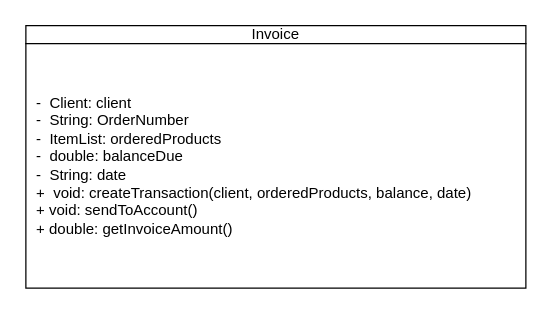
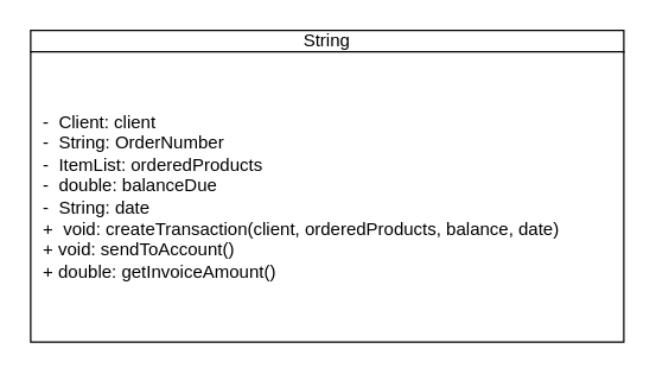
  <mxCell id="0" />
  <mxCell id="1" parent="0" />
  <mxCell id="2" value="-" style="group" parent="1" vertex="1" connectable="0"><mxGeometry x="220" y="20" width="200" height="210" as="geometry" /></mxCell>
- <mxCell id="3" value="Invoice" style="text;html=1;align=center;verticalAlign=middle;whiteSpace=wrap;rounded=0;strokeColor=#000000;fillColor=#ffffff;" parent="2" vertex="1"><mxGeometry x="-200" width="400" height="14.41" as="geometry" /></mxCell>
+ <mxCell id="3" value="String" style="text;html=1;align=center;verticalAlign=middle;whiteSpace=wrap;rounded=0;strokeColor=#000000;fillColor=#ffffff;" parent="2" vertex="1"><mxGeometry x="-200" width="400" height="14.41" as="geometry" /></mxCell>
  <mxCell id="4" value="&amp;nbsp; -&amp;nbsp; Client: client&lt;br&gt;&amp;nbsp; -&amp;nbsp; String: OrderNumber&lt;br&gt;&amp;nbsp; -&amp;nbsp; ItemList: orderedProducts&lt;br&gt;&amp;nbsp; -&amp;nbsp; double: balanceDue&lt;br&gt;&lt;div&gt;&amp;nbsp; -&amp;nbsp; String: date&lt;/div&gt;&lt;div&gt;&amp;nbsp; +&amp;nbsp; void: createTransaction(client, orderedProducts, balance, date)&lt;br&gt;&lt;/div&gt;&lt;div&gt;&amp;nbsp; + void: sendToAccount()&lt;/div&gt;&lt;div&gt;&amp;nbsp; + double: getInvoiceAmount()&lt;/div&gt;" style="text;html=1;align=left;verticalAlign=middle;whiteSpace=wrap;rounded=0;strokeColor=#000000;fillColor=#ffffff;" parent="2" vertex="1"><mxGeometry x="-200" y="14.41" width="400" height="195.59" as="geometry" /></mxCell>
